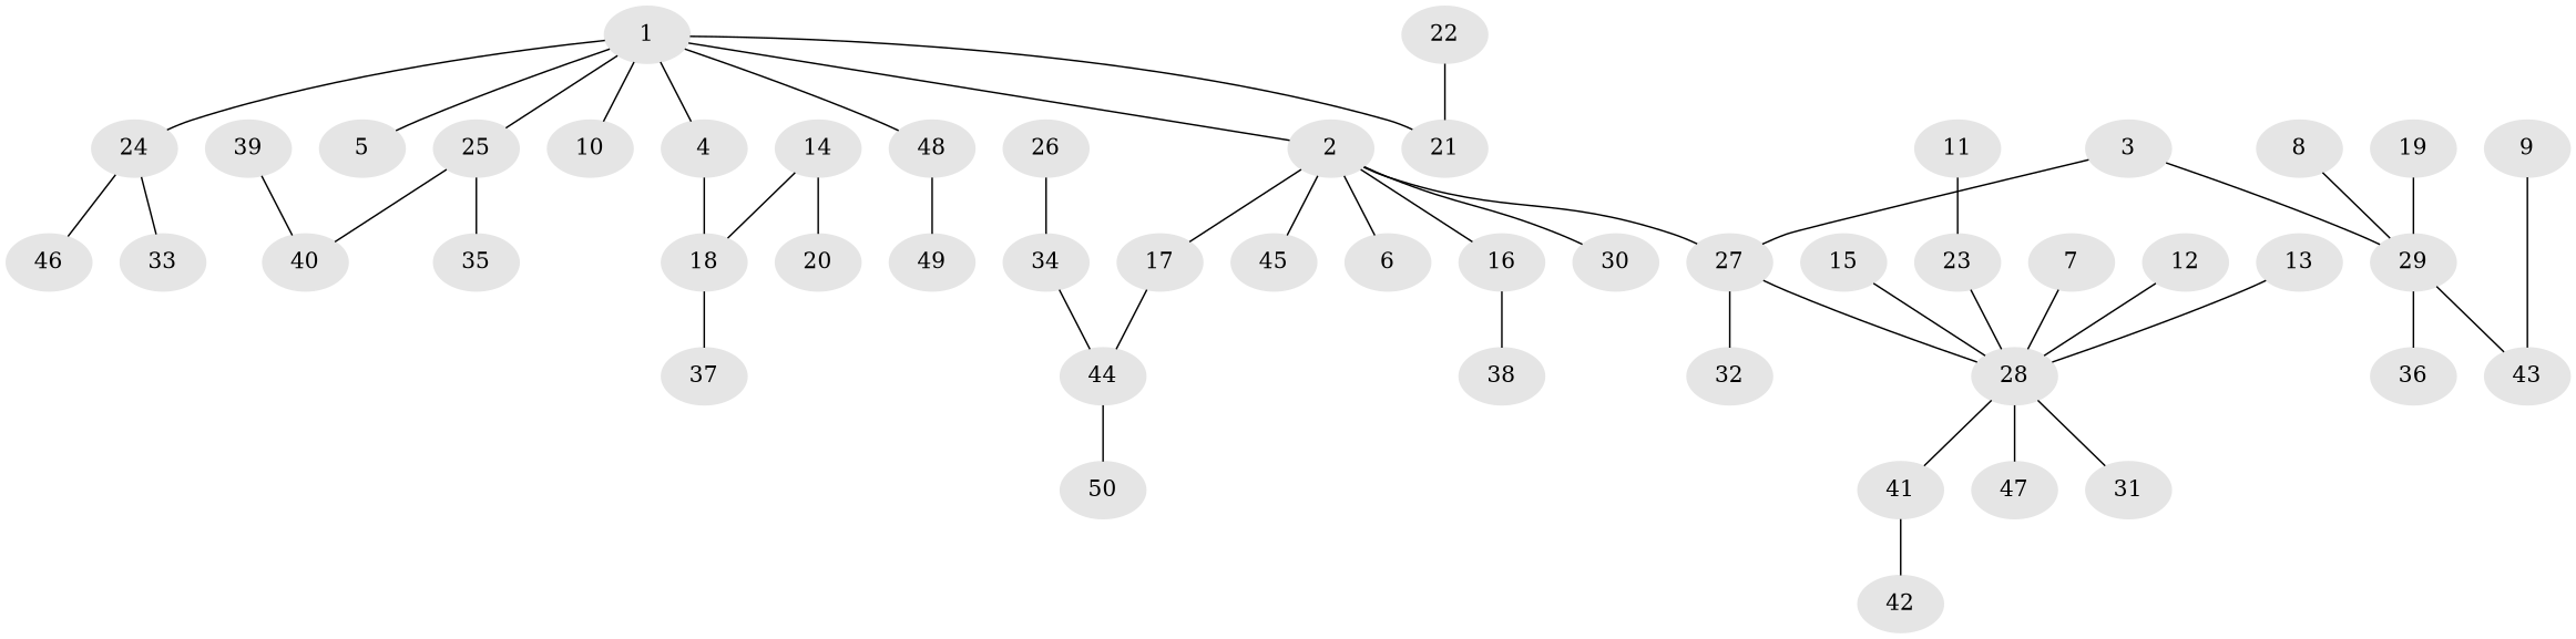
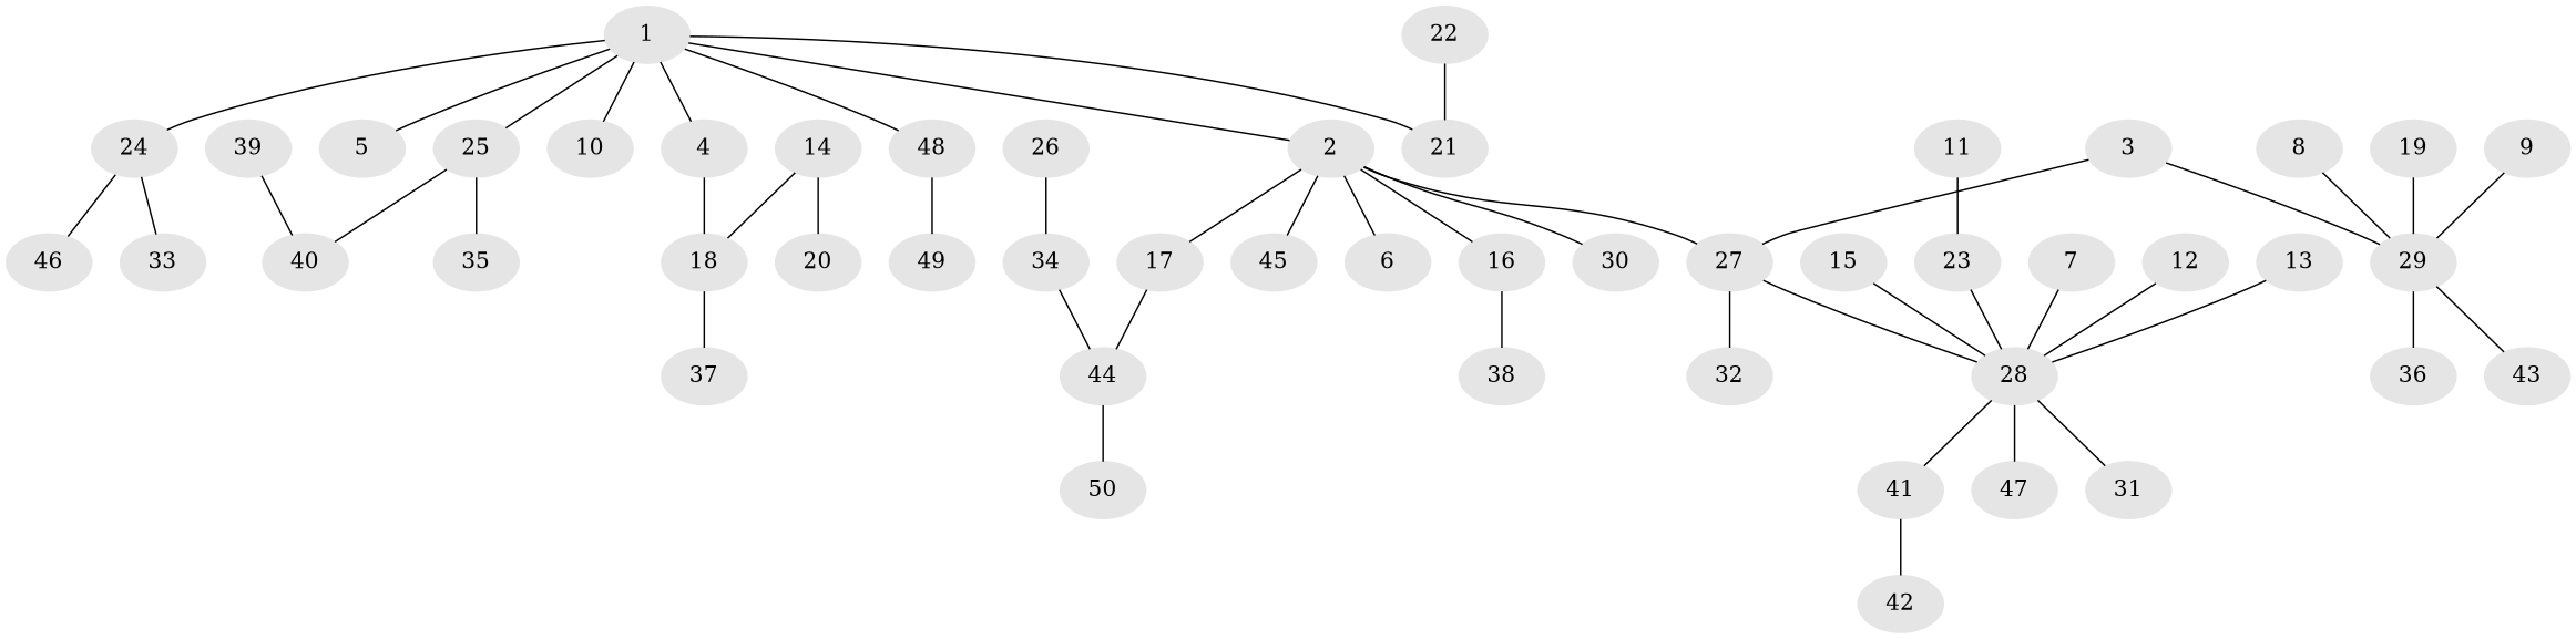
  graph {
    node [color=gray90 style=filled]
    edge [weight=1.0]
    1
    2
    4
    5
    10
    21
    24
    25
    48
    6
    16
    17
    27
    30
    45
    18
    33
    46
    35
    40
    49
    38
    44
    28
    32
    3
    29
    36
    43
    37
    7
    31
    41
    47
    8
    9
    11
    23
    12
    13
    14
    20
    15
    50
    19
    22
    34
    26
    42
    39
    1 -- 2
    1 -- 4
    1 -- 5
    1 -- 10
    1 -- 21
    1 -- 24
    1 -- 25
    1 -- 48
    2 -- 6
    2 -- 16
    2 -- 17
    2 -- 27
    2 -- 30
    2 -- 45
    4 -- 18
    24 -- 33
    24 -- 46
    25 -- 35
    25 -- 40
    48 -- 49
    16 -- 38
    17 -- 44
    27 -- 28
    27 -- 32
    18 -- 37
    44 -- 50
    28 -- 31
    28 -- 41
    28 -- 47
    3 -- 27
    3 -- 29
    29 -- 36
    29 -- 43
    7 -- 28
    41 -- 42
    8 -- 29
-   9 -- 43
+   9 -- 29
    11 -- 23
    23 -- 28
    12 -- 28
    13 -- 28
    14 -- 18
    14 -- 20
    15 -- 28
    19 -- 29
    22 -- 21
    34 -- 44
    26 -- 34
    39 -- 40
  }
